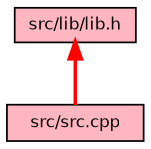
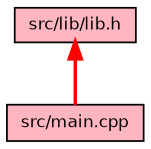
  digraph {
    node [color=black fillcolor=lightpink fontname=Helvetica fontsize=10 shape=record style=filled]
    n1 [fontcolor=black height=0.2 label="src/lib/lib.h" width=0.4]
-   n2 [height=0.2 label="src/src.cpp" width=0.4]
+   n2 [height=0.2 label="src/main.cpp" width=0.4]
    n1 -> n2 [color=red dir=back fontname=Helvetica fontsize=10 labelfontname=Helvetica labelfontsize=10 style=bold]
  }
